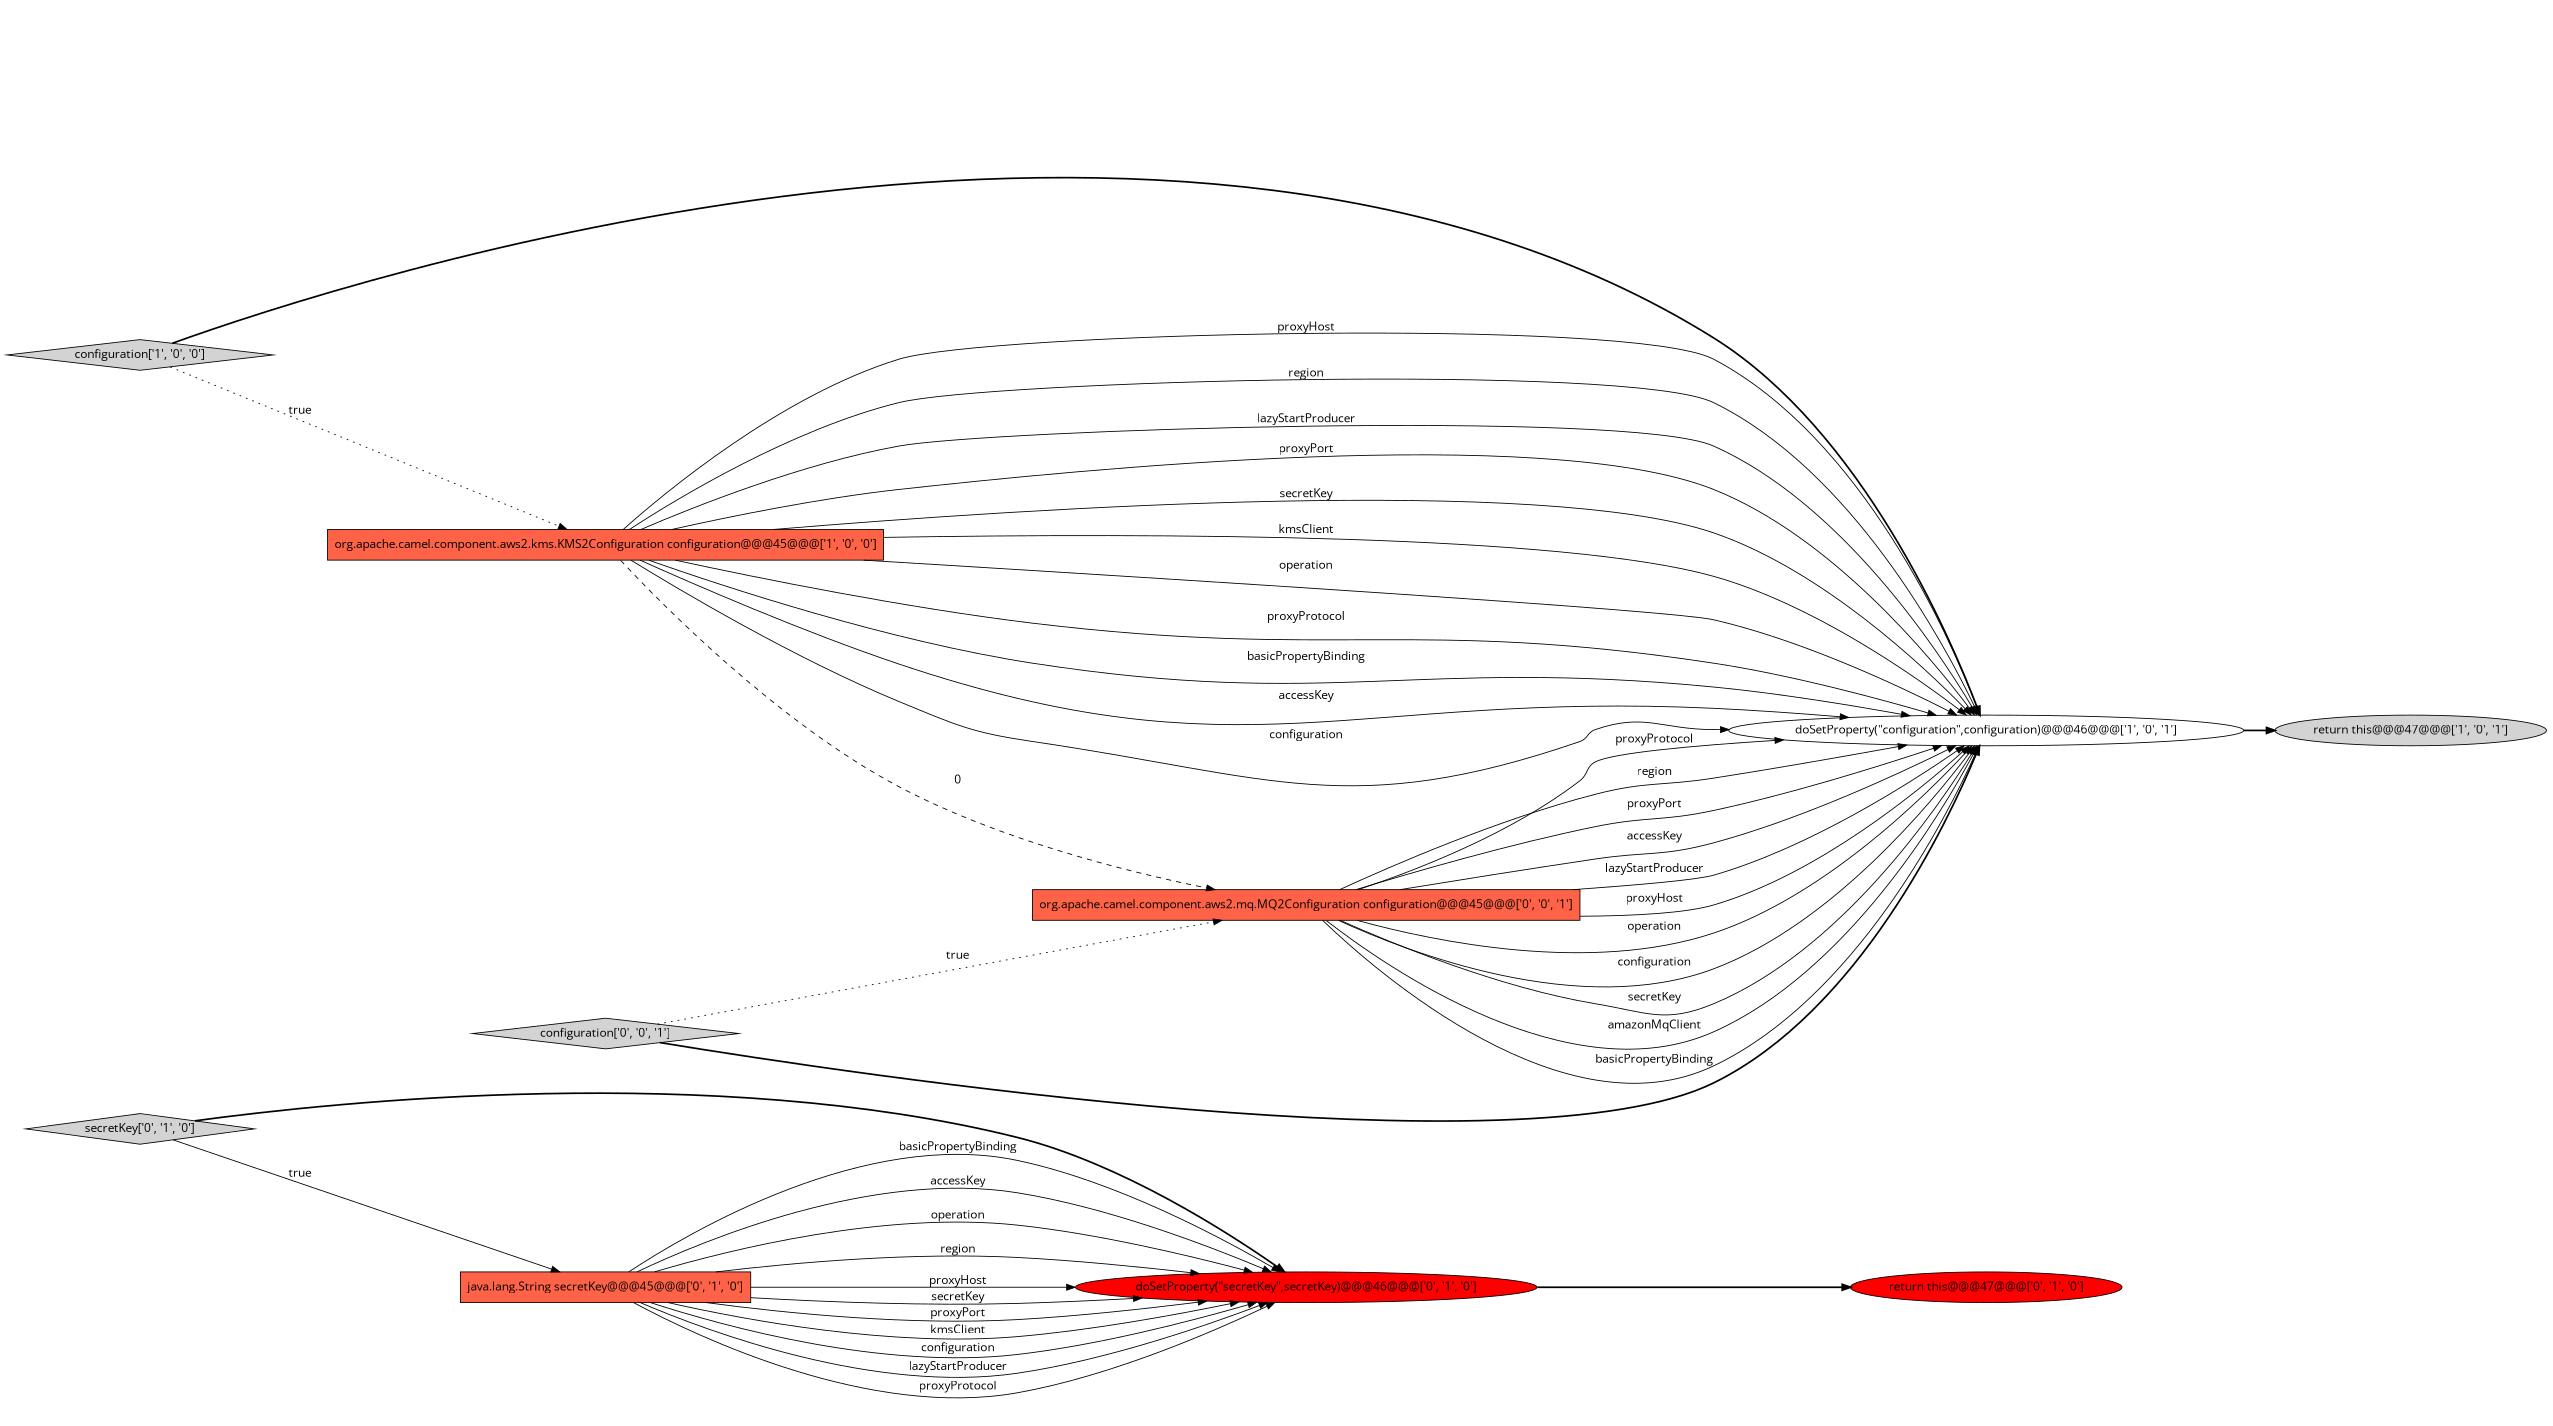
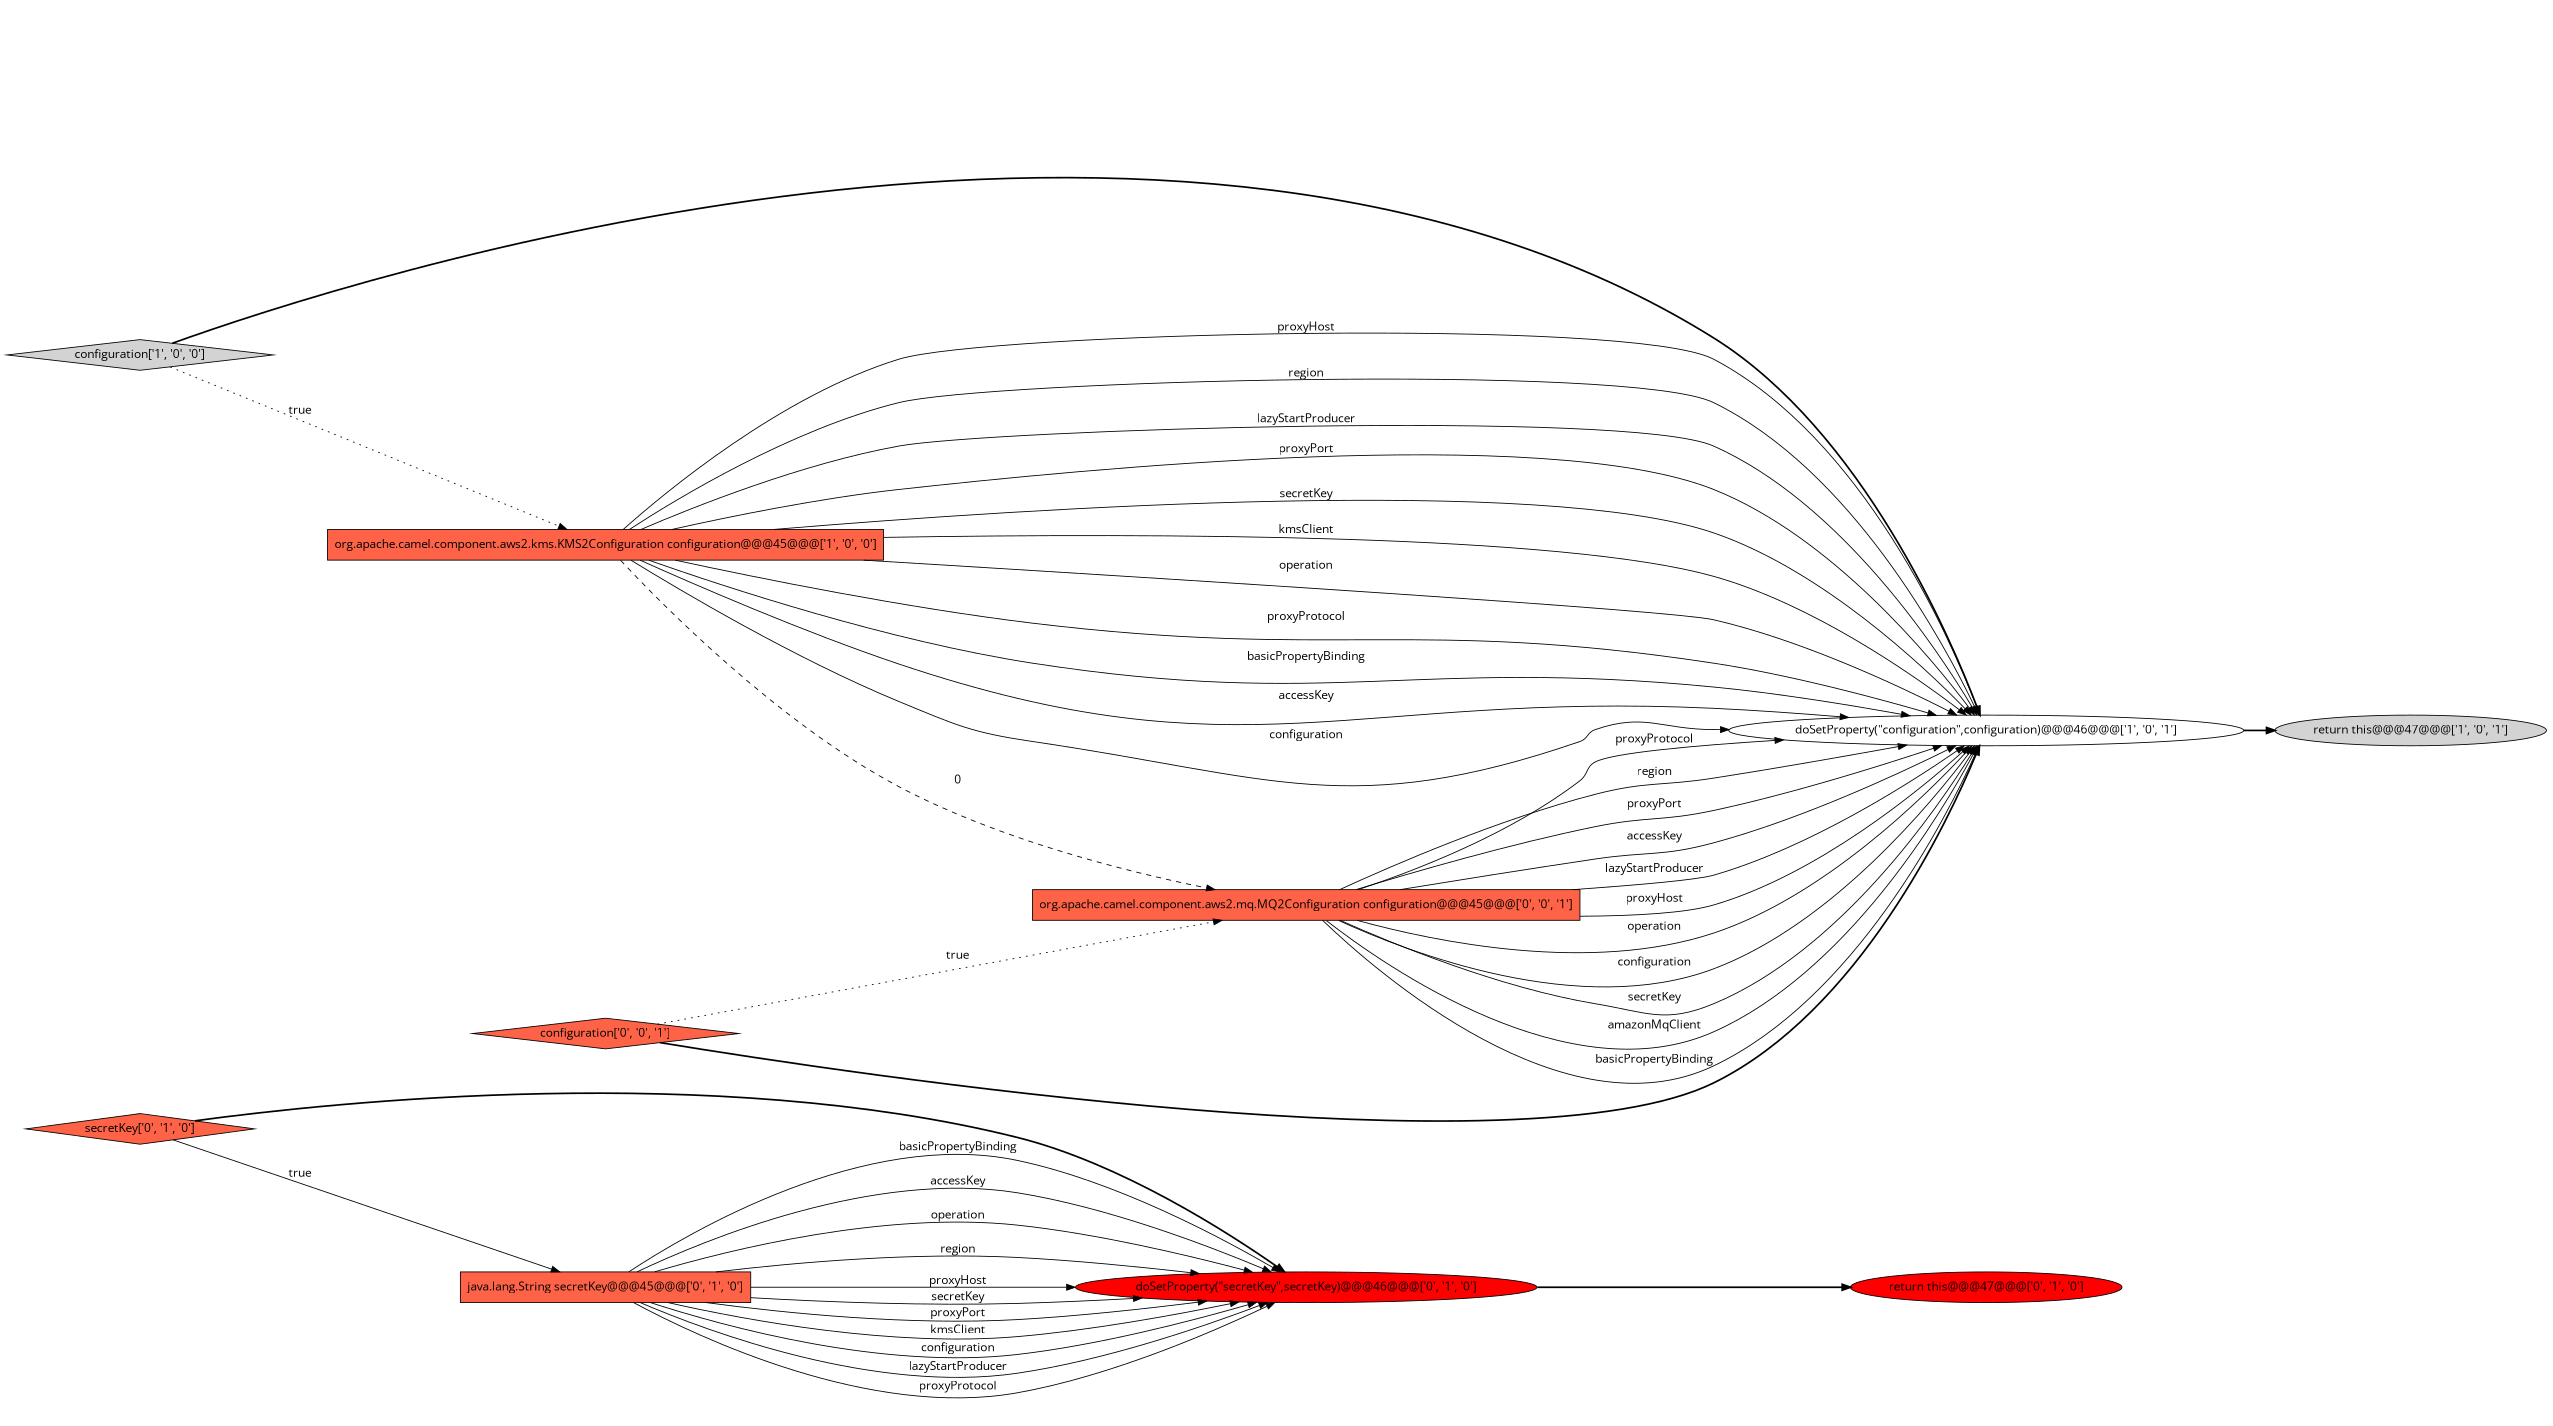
  digraph {
    fontname="Open Sans"
    rankdir=LR
    node [fillcolor=lightgray fontname="Open Sans" shape=ellipse style=filled]
    edge [fontname="Open Sans" style=solid]
    n1 [fillcolor=red label="return this@@@47@@@['0', '1', '0']"]
-   n2 [label="secretKey['0', '1', '0']" shape=diamond]
+   n2 [fillcolor=tomato label="secretKey['0', '1', '0']" shape=diamond]
    n3 [fillcolor=red label="doSetProperty(\"secretKey\",secretKey)@@@46@@@['0', '1', '0']"]
    n4 [fillcolor=tomato label="java.lang.String secretKey@@@45@@@['0', '1', '0']" shape=box]
    n5 [fillcolor=white label="doSetProperty(\"configuration\",configuration)@@@46@@@['1', '0', '1']"]
    n6 [label="return this@@@47@@@['1', '0', '1']"]
    n7 [fillcolor=tomato label="org.apache.camel.component.aws2.mq.MQ2Configuration configuration@@@45@@@['0', '0', '1']" shape=box]
    n8 [label="configuration['1', '0', '0']" shape=diamond]
    n9 [fillcolor=tomato label="org.apache.camel.component.aws2.kms.KMS2Configuration configuration@@@45@@@['1', '0', '0']" shape=box]
-   n10 [label="configuration['0', '0', '1']" shape=diamond]
+   n10 [fillcolor=tomato label="configuration['0', '0', '1']" shape=diamond]
    n2 -> n3 [style=bold]
    n2 -> n4 [label=true]
    n3 -> n1 [style=bold]
    n4 -> n3 [label=basicPropertyBinding]
    n4 -> n3 [label=accessKey]
    n4 -> n3 [label=operation]
    n4 -> n3 [label=region]
    n4 -> n3 [label=proxyHost]
    n4 -> n3 [label=secretKey]
    n4 -> n3 [label=proxyPort]
    n4 -> n3 [label=kmsClient]
    n4 -> n3 [label=configuration]
    n4 -> n3 [label=lazyStartProducer]
    n4 -> n3 [label=proxyProtocol]
    n5 -> n6 [style=bold]
    n7 -> n5 [label=proxyProtocol]
    n7 -> n5 [label=region]
    n7 -> n5 [label=proxyPort]
    n7 -> n5 [label=accessKey]
    n7 -> n5 [label=lazyStartProducer]
    n7 -> n5 [label=proxyHost]
    n7 -> n5 [label=operation]
    n7 -> n5 [label=configuration]
    n7 -> n5 [label=secretKey]
    n7 -> n5 [label=amazonMqClient]
    n7 -> n5 [label=basicPropertyBinding]
    n8 -> n5 [style=bold]
    n8 -> n9 [label=true style=dotted]
    n9 -> n5 [label=proxyHost]
    n9 -> n5 [label=region]
    n9 -> n5 [label=lazyStartProducer]
    n9 -> n5 [label=proxyPort]
    n9 -> n5 [label=secretKey]
    n9 -> n5 [label=kmsClient]
    n9 -> n5 [label=operation]
    n9 -> n5 [label=proxyProtocol]
    n9 -> n5 [label=basicPropertyBinding]
    n9 -> n5 [label=accessKey]
    n9 -> n5 [label=configuration]
    n9 -> n7 [label=0 style=dashed]
    n10 -> n5 [style=bold]
    n10 -> n7 [label=true style=dotted]
  }
